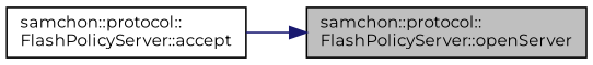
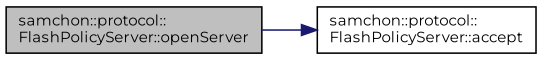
  digraph {
    rankdir=LR
    fontname=Montserrat
    node [color=black fontname=Montserrat fontsize=10 shape=record style=filled]
    n1 [fillcolor=grey75 fontcolor=black height=0.2 label="samchon::protocol::\lFlashPolicyServer::openServer" width=0.4]
    n2 [fillcolor=white height=0.2 label="samchon::protocol::\lFlashPolicyServer::accept" width=0.4]
-   n2 -> n1 [color=midnightblue fontname=Montserrat fontsize=10 labelfontname=Helvetica labelfontsize=10 style=solid]
+   n1 -> n2 [color=midnightblue fontname=Montserrat fontsize=10 labelfontname=Helvetica labelfontsize=10 style=solid]
  }
